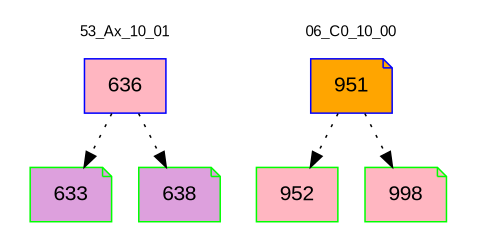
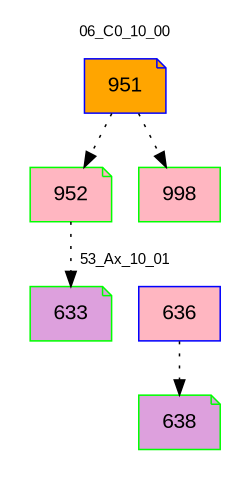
  digraph {
    fontname="Liberation Sans"
    node [color=green fillcolor=lightpink fontname="Liberation Sans" shape=box style=filled]
    edge [color=black fontname="Liberation Sans" style=dotted]
    n1 [color=blue label=636]
    n2 [fillcolor=plum label=633 shape=note]
    n3 [fillcolor=plum label=638 shape=note]
    n4 [color=blue fillcolor=orange label=951 shape=note]
-   n5 [label=952]
-   n6 [label=998 shape=note]
+   n5 [label=952 shape=note]
+   n6 [label=998]
    subgraph cluster_1 {
      color=white
      fontsize=10
      label="53_Ax_10_01"
      n1
      n2
      n3
    }
    subgraph cluster_2 {
      color=white
      fontsize=10
      label="06_C0_10_00"
      n4
      n5
      n6
    }
-   n1 -> n2
+   n5 -> n2
    n1 -> n3
    n4 -> n5
    n4 -> n6
  }
